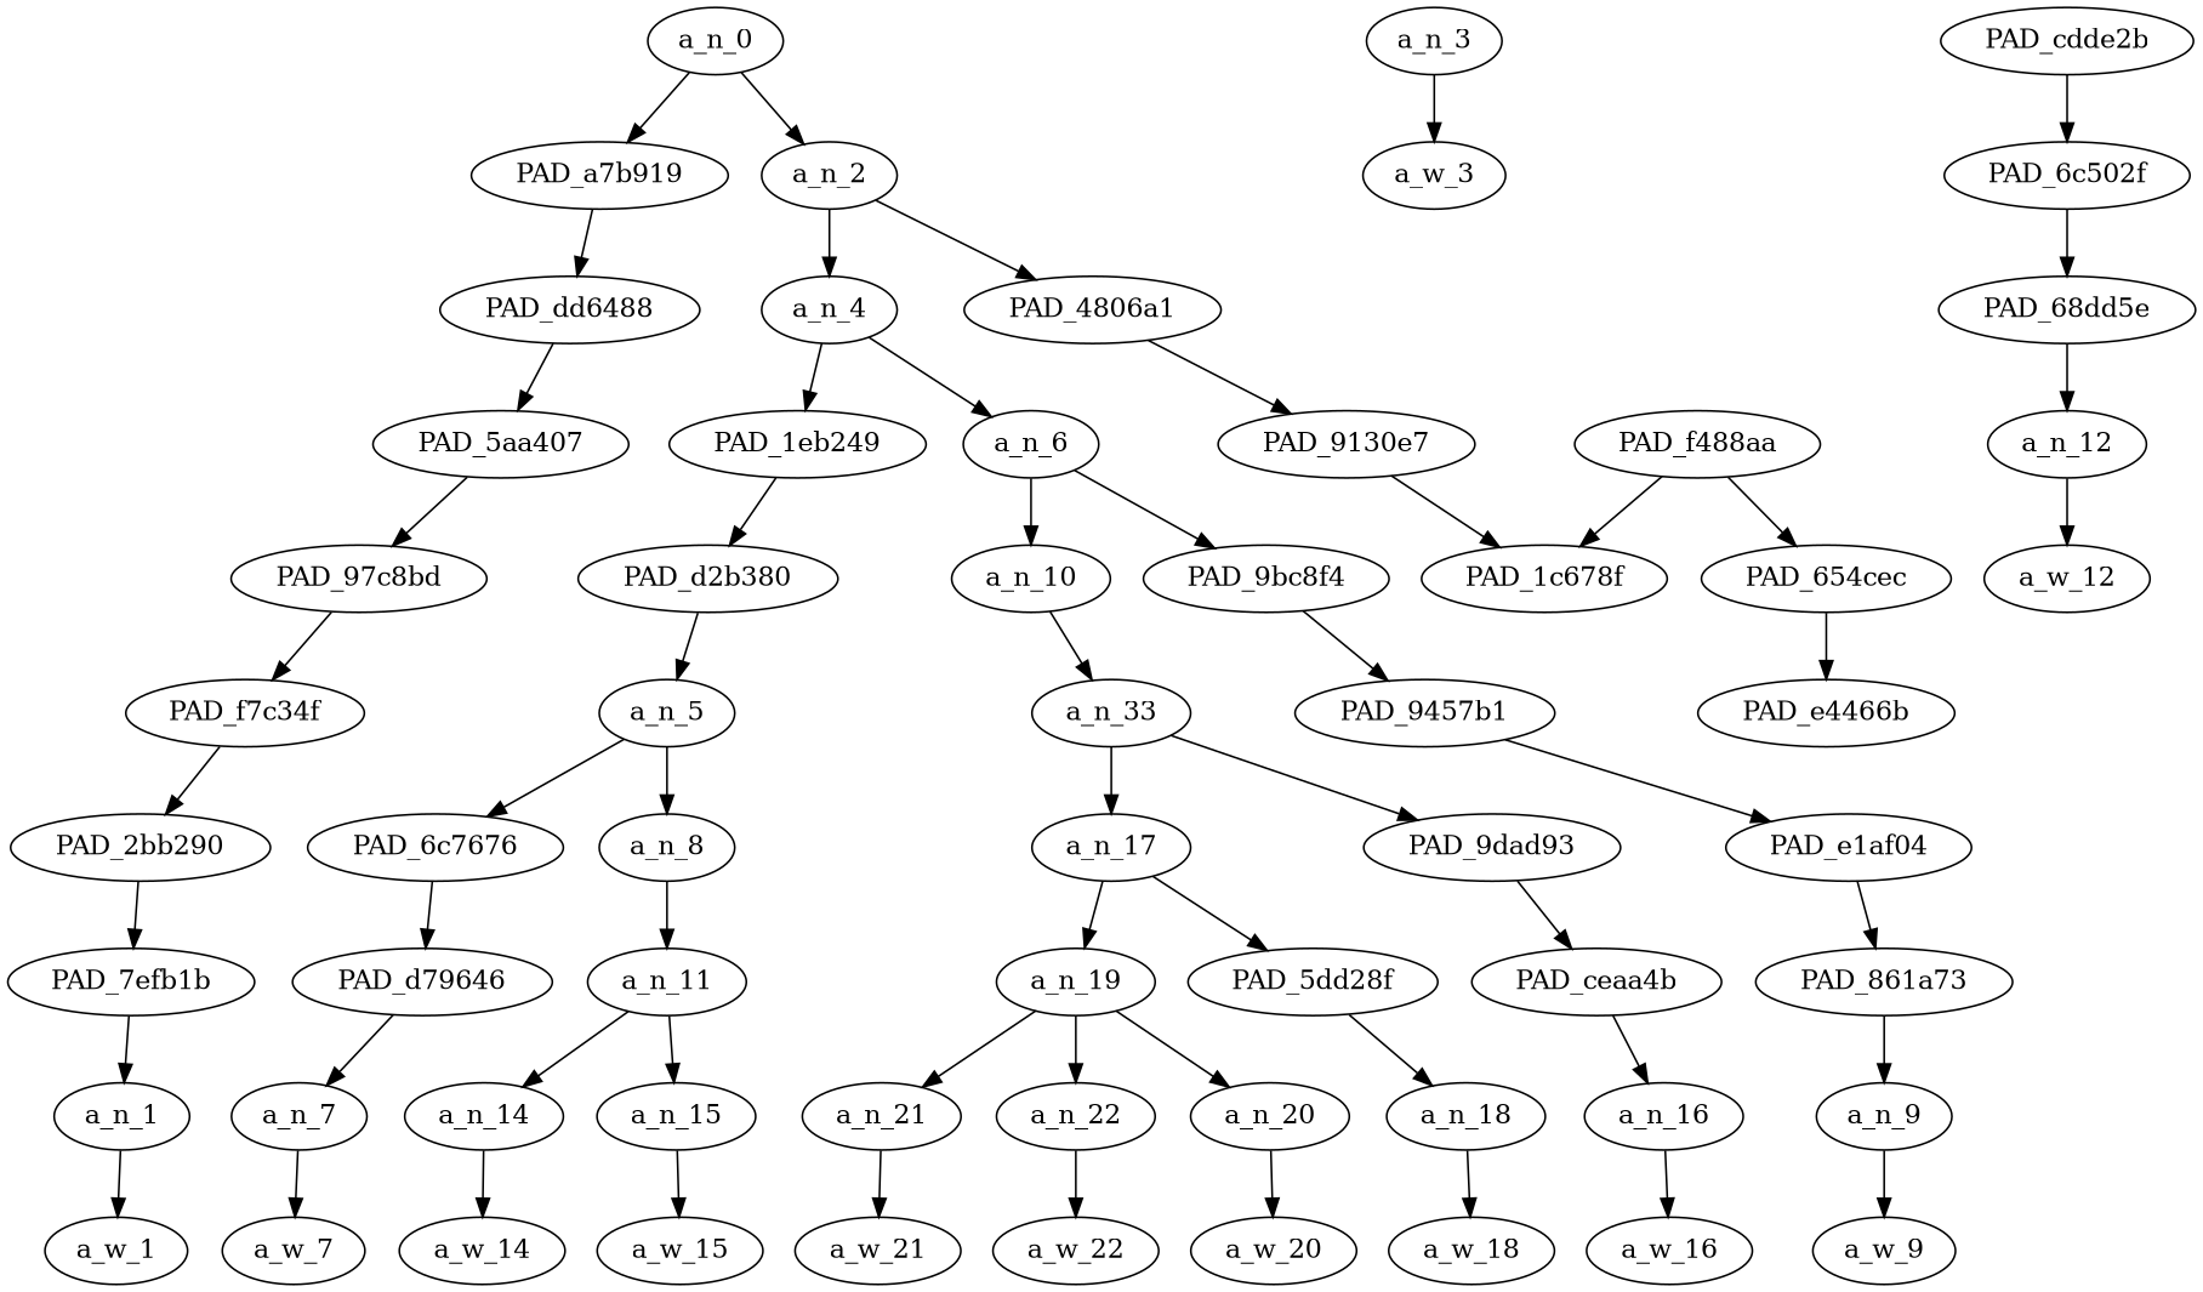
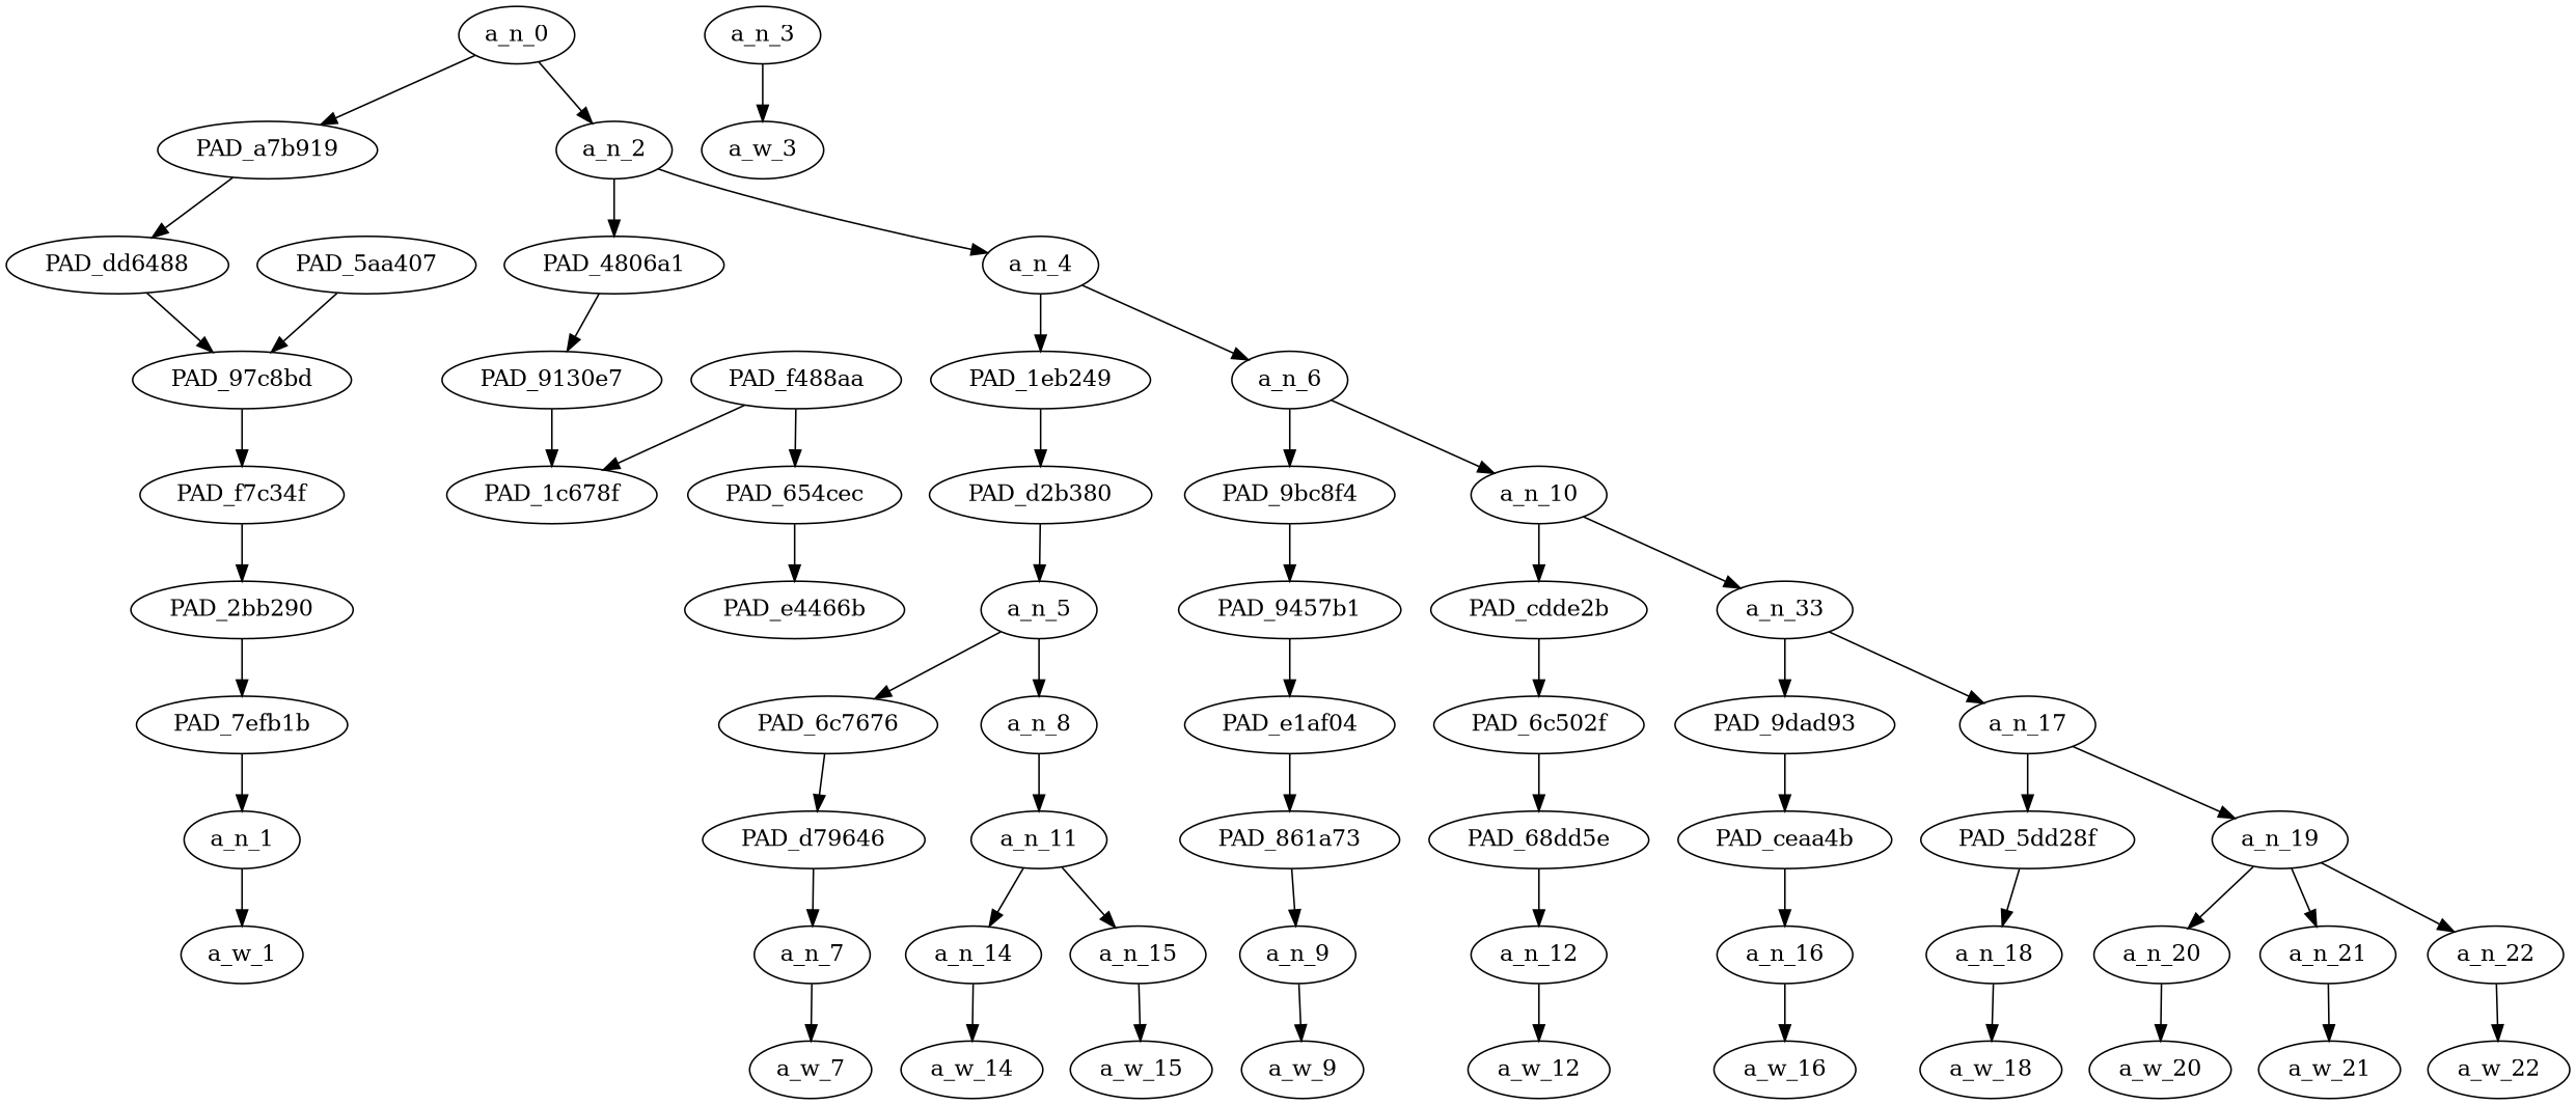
  strict digraph {
    node [div_dir=1 index=0 level=1 text_span="[0]" value=0.06540925]
    a_n_0 [level=9 text_span="[0, 1, 2, 3, 4, 5, 6, 7, 8, 9, 10, 11]" value=1.00000000]
    PAD_a7b919 [level=8]
    a_n_2 [index=1 level=8 text_span="[1, 2, 3, 4, 5, 6, 7, 8, 9, 10, 11]" value=0.93350542]
    PAD_dd6488 [level=7]
    PAD_4806a1 [index=1 level=7 text_span="[1]" value=0.07963583]
    a_n_4 [index=2 level=7 text_span="[2, 3, 4, 5, 6, 7, 8, 9, 10, 11]" value=0.85276847]
    PAD_5aa407 [level=6]
    PAD_9130e7 [index=1 level=6 text_span="[1]" value=0.07963583]
    PAD_1eb249 [index=2 level=6 text_span="[2, 3, 4]" value=0.31350471]
    a_n_6 [index=3 level=6 text_span="[5, 6, 7, 8, 9, 10, 11]" value=0.53817368]
    PAD_97c8bd [level=5]
    PAD_f7c34f [level=4]
    PAD_2bb290 [level=3]
    PAD_7efb1b [level=2]
    a_n_1
    a_w_1 [div_dir=0 level=0 value=i]
    PAD_1c678f [index=1 level=5 text_span="[1]" value=0.07963583]
    n18 [index=2 label=PAD_d2b380 level=5 text_span="[2, 3, 4]" value=0.31350471]
    PAD_9bc8f4 [index=3 level=5 text_span="[5]" value=0.07239528]
    a_n_10 [index=4 level=5 text_span="[6, 7, 8, 9, 10, 11]" value=0.46468379]
    PAD_f488aa [index=1 level=4 text_span="[1]" value=0.07963583]
    PAD_654cec [index=1 level=3 text_span="[1]" value=0.07963583]
    PAD_e4466b [index=1 level=2 text_span="[1]" value=0.07963583]
    a_n_3 [index=1 text_span="[1]" value=0.07963583]
    a_w_3 [div_dir=0 index=1 level=0 text_span="[1]" value=feel]
    a_n_5 [index=2 level=4 text_span="[2, 3, 4]" value=0.31350471]
    PAD_9457b1 [index=3 level=4 text_span="[5]" value=0.07239528]
    PAD_cdde2b [index=4 level=4 text_span="[6]" value=0.05940004]
    n29 [index=5 label=a_n_33 level=4 text_span="[7, 8, 9, 10, 11]" value=0.40418003]
    PAD_6c7676 [div_dir=-1 index=2 level=3 text_span="[2]" value=0.10274142]
    a_n_8 [index=3 level=3 text_span="[3, 4]" value=0.21044636]
    PAD_d79646 [div_dir=-1 index=2 level=2 text_span="[2]" value=0.10274142]
    a_n_11 [index=3 level=2 text_span="[3, 4]" value=0.20967055]
    a_n_7 [div_dir=-1 index=2 text_span="[2]" value=0.10274142]
    a_n_14 [index=3 text_span="[3]" value=0.11796299]
    a_n_15 [index=4 text_span="[4]" value=0.09093174]
    a_w_7 [div_dir=0 index=2 level=0 text_span="[2]" value=whoever]
    a_w_14 [div_dir=0 index=3 level=0 text_span="[3]" value=dresses]
    a_w_15 [div_dir=0 index=4 level=0 text_span="[4]" value=amy]
    PAD_e1af04 [index=4 level=3 text_span="[5]" value=0.07239528]
    PAD_6c502f [index=5 level=3 text_span="[6]" value=0.05940004]
    PAD_9dad93 [index=6 level=3 text_span="[7]" value=0.05140455]
    a_n_17 [index=7 level=3 text_span="[8, 9, 10, 11]" value=0.35184160]
    PAD_861a73 [index=4 level=2 text_span="[5]" value=0.07239528]
    a_n_9 [index=5 text_span="[5]" value=0.07239528]
    a_w_9 [div_dir=0 index=5 level=0 text_span="[5]" value=want]
    PAD_68dd5e [index=5 level=2 text_span="[6]" value=0.05940004]
    PAD_ceaa4b [index=6 level=2 text_span="[7]" value=0.05140455]
    PAD_5dd28f [index=7 level=2 text_span="[8]" value=0.06847058]
    a_n_19 [index=8 level=2 text_span="[9, 10, 11]" value=0.28251200]
    a_n_12 [index=6 text_span="[6]" value=0.05940004]
    a_w_12 [div_dir=0 index=6 level=0 text_span="[6]" value=her]
    a_n_16 [index=7 text_span="[7]" value=0.05140455]
    a_n_18 [index=8 text_span="[8]" value=0.06847058]
    a_n_20 [index=9 text_span="[9]" value=0.10084181]
    a_n_21 [index=10 text_span="[10]" value=0.09179779]
    a_n_22 [index=11 text_span="[11]" value=0.08917260]
    a_w_16 [div_dir=0 index=7 level=0 text_span="[7]" value=to]
    a_w_18 [div_dir=0 index=8 level=0 text_span="[8]" value=look]
    a_w_20 [div_dir=0 index=9 level=0 text_span="[9]" value=ridiculous]
    a_w_21 [div_dir=0 index=10 level=0 text_span="[10]" value=love]
    a_w_22 [div_dir=0 index=11 level=0 text_span="[11]" value=island]
    a_n_0 -> PAD_a7b919
    a_n_0 -> a_n_2
    PAD_a7b919 -> PAD_dd6488
    a_n_2 -> PAD_4806a1
    a_n_2 -> a_n_4
-   PAD_dd6488 -> PAD_5aa407
+   PAD_dd6488 -> PAD_97c8bd
    PAD_4806a1 -> PAD_9130e7
    a_n_4 -> PAD_1eb249
    a_n_4 -> a_n_6
    PAD_5aa407 -> PAD_97c8bd
    PAD_9130e7 -> PAD_1c678f
    PAD_1eb249 -> n18
    a_n_6 -> PAD_9bc8f4
    a_n_6 -> a_n_10
    PAD_97c8bd -> PAD_f7c34f
    PAD_f7c34f -> PAD_2bb290
    PAD_2bb290 -> PAD_7efb1b
    PAD_7efb1b -> a_n_1
    a_n_1 -> a_w_1
    n18 -> a_n_5
    PAD_9bc8f4 -> PAD_9457b1
+   a_n_10 -> PAD_cdde2b
    a_n_10 -> n29
    PAD_f488aa -> PAD_1c678f
    PAD_f488aa -> PAD_654cec
    PAD_654cec -> PAD_e4466b
    a_n_3 -> a_w_3
    a_n_5 -> PAD_6c7676
    a_n_5 -> a_n_8
    PAD_9457b1 -> PAD_e1af04
    PAD_cdde2b -> PAD_6c502f
    n29 -> PAD_9dad93
    n29 -> a_n_17
    PAD_6c7676 -> PAD_d79646
    a_n_8 -> a_n_11
    PAD_d79646 -> a_n_7
    a_n_11 -> a_n_14
    a_n_11 -> a_n_15
    a_n_7 -> a_w_7
    a_n_14 -> a_w_14
    a_n_15 -> a_w_15
    PAD_e1af04 -> PAD_861a73
    PAD_6c502f -> PAD_68dd5e
    PAD_9dad93 -> PAD_ceaa4b
    a_n_17 -> PAD_5dd28f
    a_n_17 -> a_n_19
    PAD_861a73 -> a_n_9
    a_n_9 -> a_w_9
    PAD_68dd5e -> a_n_12
    PAD_ceaa4b -> a_n_16
    PAD_5dd28f -> a_n_18
    a_n_19 -> a_n_20
    a_n_19 -> a_n_21
    a_n_19 -> a_n_22
    a_n_12 -> a_w_12
    a_n_16 -> a_w_16
    a_n_18 -> a_w_18
    a_n_20 -> a_w_20
    a_n_21 -> a_w_21
    a_n_22 -> a_w_22
  }
